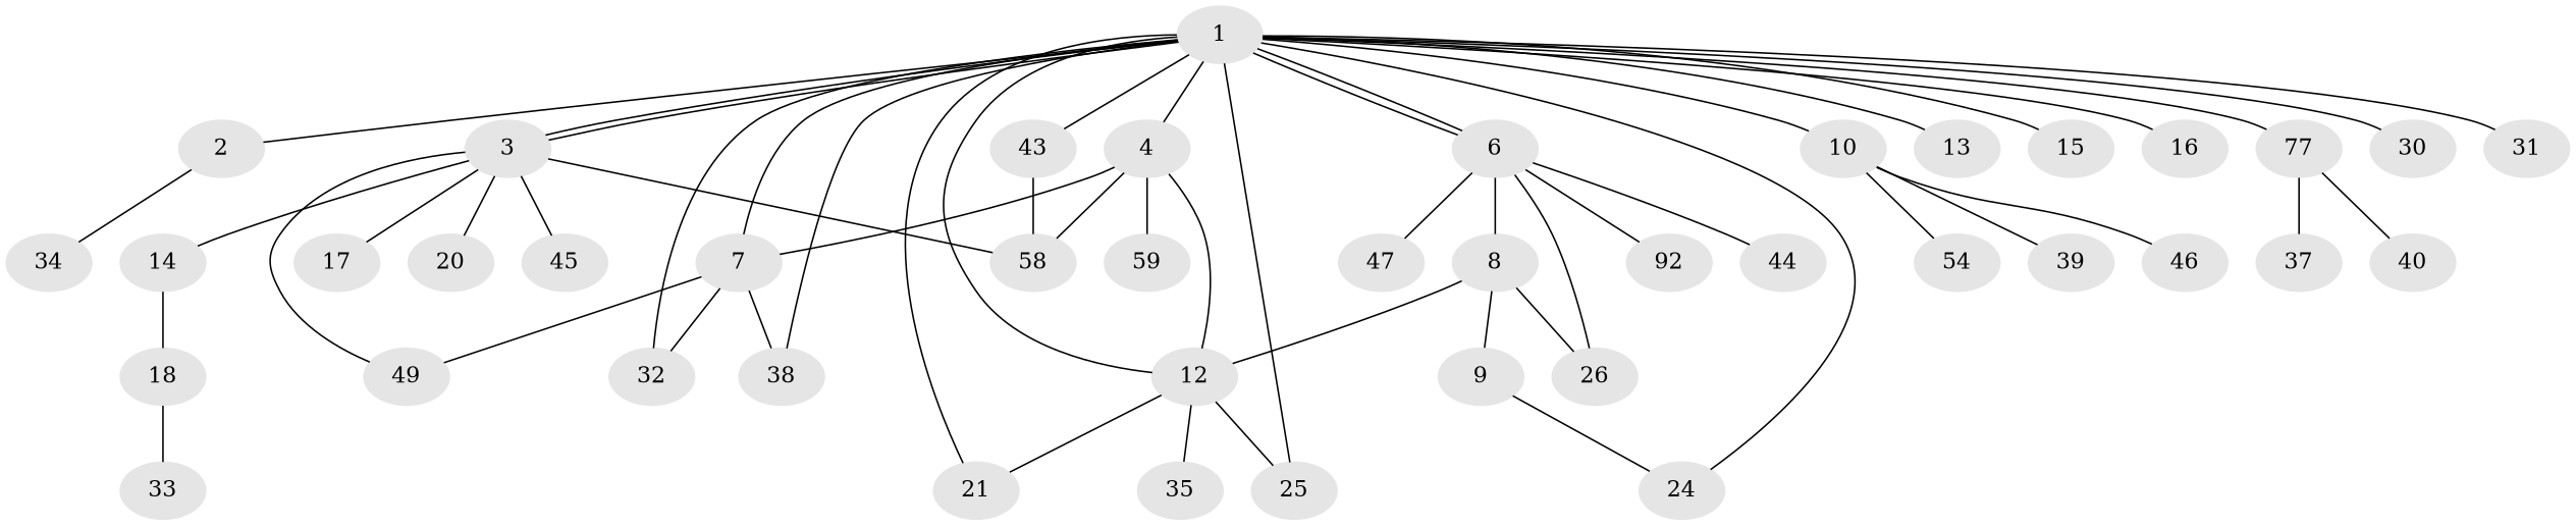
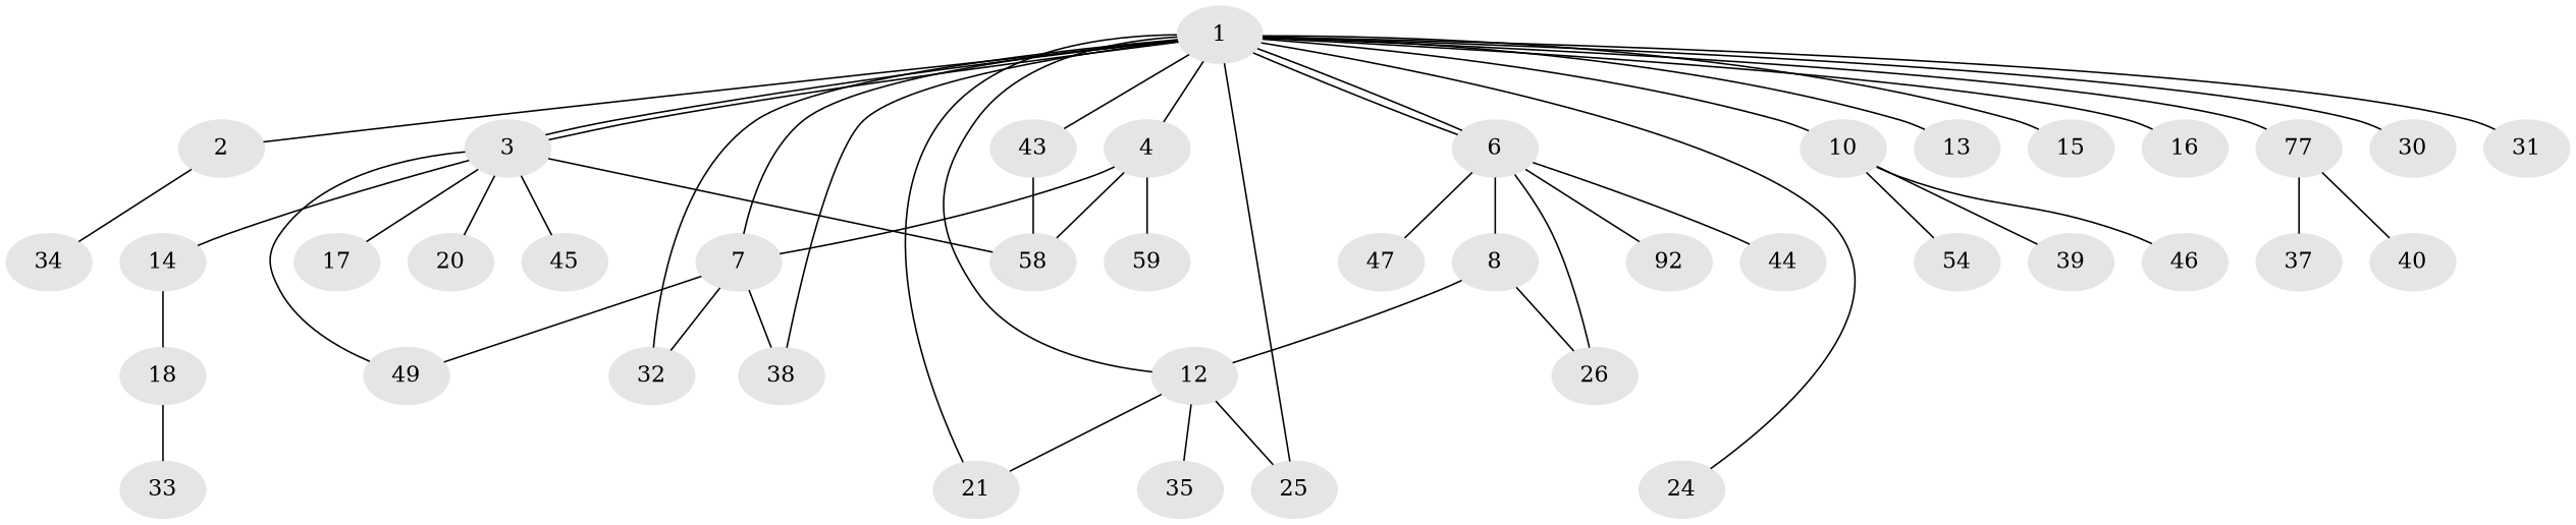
  graph {
    node [color=gray90 style=filled]
    1 [super="+41"]
    2 [super="+55"]
    3 [super="+5"]
    4 [super="+23"]
    6 [super="+11"]
    7 [super="+57"]
    10 [super="+22"]
    12 [super="+19"]
    13
    15
    16
    21
    24 [super="+48"]
    25
    n15 [label=77 super="+36"]
    30
    31
    32 [super="+51"]
    38
    43
    34
    14
    17
    20 [super="+50"]
    45
    49 [super="+56"]
    58
    59
    8
    26 [super="+52"]
    n31 [label=92]
    44
    47
    39
    46
    54
    35
    37
    40
    18 [super="+29"]
-   9 [super="+28"]
    33
    1 -- 2
    1 -- 3
    1 -- 3
    1 -- 4
    1 -- 6
    1 -- 6
    1 -- 7
    1 -- 10
    1 -- 12
    1 -- 13
    1 -- 15
    1 -- 16
    1 -- 21
    1 -- 24
    1 -- 25
    1 -- n15
    1 -- 30
    1 -- 31
    1 -- 32 [weight=2]
    1 -- 38
    1 -- 43
    2 -- 34
    3 -- 14
    3 -- 17
    3 -- 20
    3 -- 45
    3 -- 49
    3 -- 58
    4 -- 7
-   4 -- 12
    4 -- 58
    4 -- 59
    6 -- 8
    6 -- 26
    6 -- n31
    6 -- 44
    6 -- 47
    7 -- 32
    7 -- 38
    7 -- 49
    10 -- 39
    10 -- 46
    10 -- 54
    12 -- 21
    12 -- 25
    12 -- 35
    n15 -- 37
    n15 -- 40
    43 -- 58
    14 -- 18
    8 -- 12
    8 -- 26
-   8 -- 9
    18 -- 33
-   9 -- 24
  }
